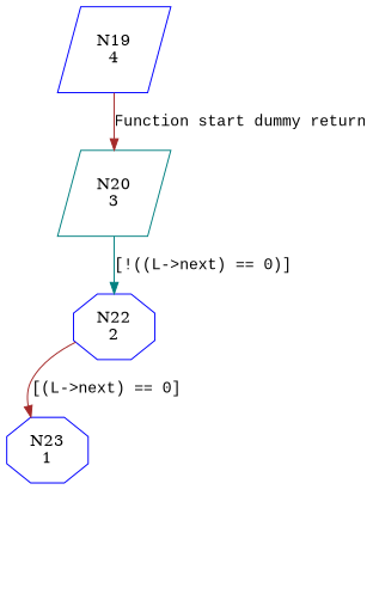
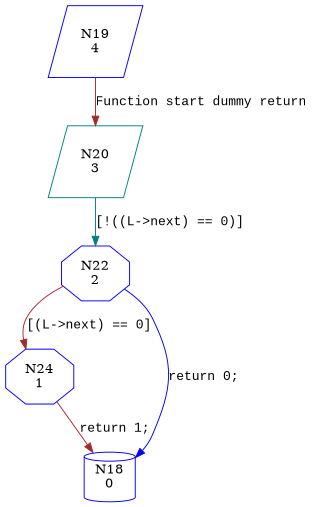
  digraph {
    node [color=blue shape=parallelogram]
    edge [color=brown fontname="Courier New"]
    n1 [label="N19\n4"]
    n2 [color=teal label="N20\n3"]
    n3 [label="N22\n2" shape=octagon]
-   n4 [label="N23\n1" shape=octagon]
+   n4 [label="N24\n1" shape=octagon]
+   n5 [label="N18\n0" shape=cylinder]
    n1 -> n2 [label="Function start dummy return"]
    n2 -> n3 [color=teal label="[!((L->next) == 0)]"]
    n3 -> n4 [label="[(L->next) == 0]"]
+   n3 -> n5 [color=blue label="return 0;"]
+   n4 -> n5 [label="return 1;"]
  }
